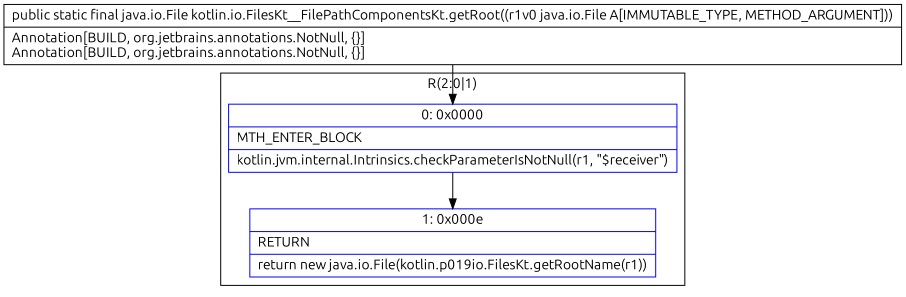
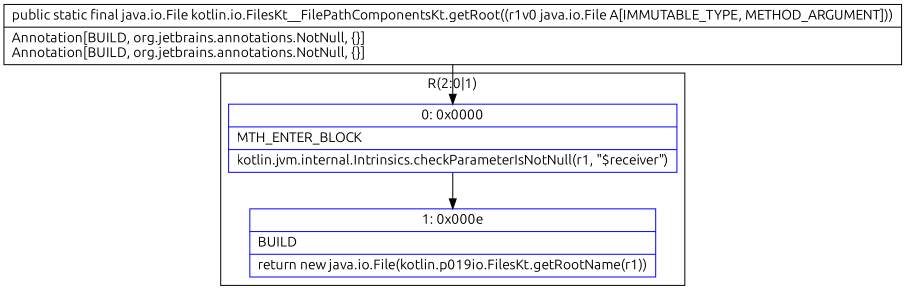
  digraph {
    fontname=Ubuntu
    node [color=blue shape=record fontname=Ubuntu]
    edge [fontname=Ubuntu]
    n1 [label="{0\:\ 0x0000|MTH_ENTER_BLOCK\l|kotlin.jvm.internal.Intrinsics.checkParameterIsNotNull(r1, \"$receiver\")\l}"]
-   n2 [label="{1\:\ 0x000e|RETURN\l|return new java.io.File(kotlin.p019io.FilesKt.getRootName(r1))\l}"]
+   n2 [label="{1\:\ 0x000e|BUILD\l|return new java.io.File(kotlin.p019io.FilesKt.getRootName(r1))\l}"]
    n3 [label="{public static final java.io.File kotlin.io.FilesKt__FilePathComponentsKt.getRoot((r1v0 java.io.File A[IMMUTABLE_TYPE, METHOD_ARGUMENT]))  | Annotation[BUILD, org.jetbrains.annotations.NotNull, \{\}]\lAnnotation[BUILD, org.jetbrains.annotations.NotNull, \{\}]\l}" color=""]
    subgraph cluster_1 {
      label="R(2:0|1)"
      n1
      n2
    }
    n1 -> n2
    n3 -> n1
  }
